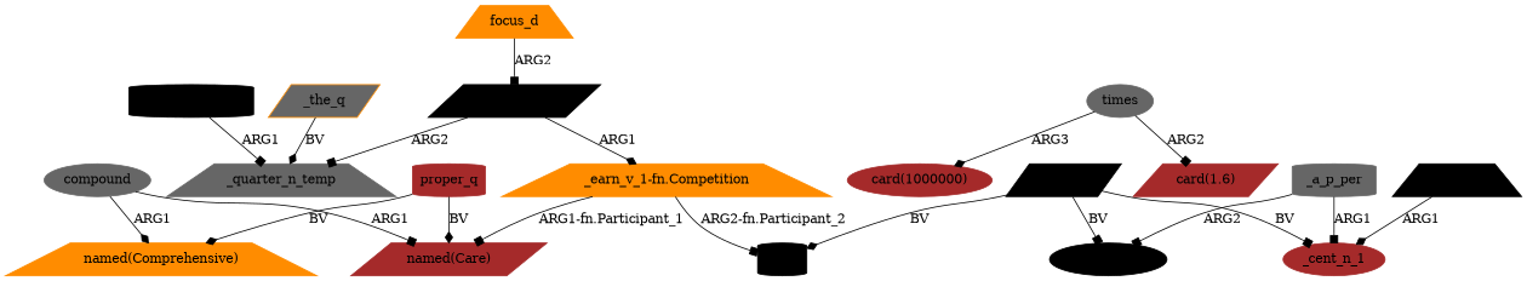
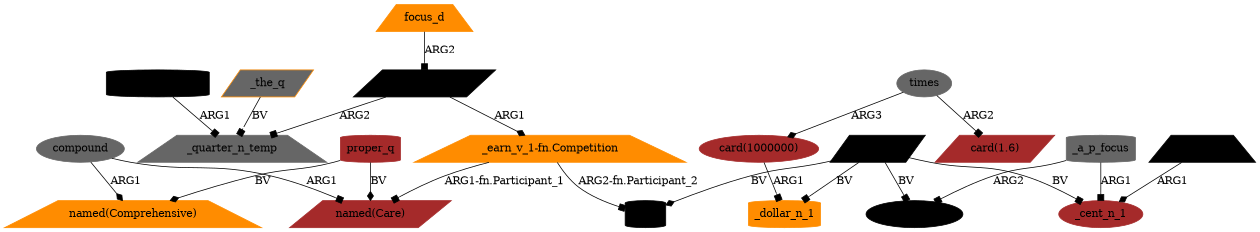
  digraph {
    node [color=black shape=trapezium style=filled]
    edge [arrowhead=box]
    _quarter_n_temp [color=gray40]
    _in_p_temp [shape=parallelogram]
    "_earn_v_1-fn.Competition" [color=darkorange]
    "named(Care)" [color=brown shape=parallelogram]
    _or_c [shape=cylinder]
    times [color=gray40 shape=ellipse]
    "card(1.6)" [color=brown shape=parallelogram]
    "card(1000000)" [color=brown shape=ellipse]
-   _a_p_per [color=gray40 shape=cylinder]
+   _dollar_n_1 [color=darkorange shape=cylinder]
+   _a_p_per [color=gray40 shape=cylinder label=_a_p_focus]
    _cent_n_1 [color=brown shape=ellipse]
    _share_n_of [shape=ellipse]
    _the_q [color=darkorange fillcolor=gray40 shape=parallelogram]
    udef_q [shape=parallelogram]
    proper_q [color=brown shape=cylinder]
    "named(Comprehensive)" [color=darkorange]
    "_year-earlier_a_1" [shape=cylinder]
    focus_d [color=darkorange]
    "card(18)"
    compound [color=gray40 shape=ellipse]
    _in_p_temp -> _quarter_n_temp [label=ARG2]
    _in_p_temp -> "_earn_v_1-fn.Competition" [arrowhead=diamond label=ARG1]
    "_earn_v_1-fn.Competition" -> "named(Care)" [label="ARG1-fn.Participant_1"]
    "_earn_v_1-fn.Competition" -> _or_c [label="ARG2-fn.Participant_2"]
    times -> "card(1.6)" [label=ARG2]
    times -> "card(1000000)" [arrowhead=diamond label=ARG3]
+   "card(1000000)" -> _dollar_n_1 [label=ARG1]
    _a_p_per -> _cent_n_1 [label=ARG1]
    _a_p_per -> _share_n_of [label=ARG2]
-   _the_q -> _quarter_n_temp [arrowhead=diamond label=BV]
+   _the_q -> _quarter_n_temp [label=BV]
    udef_q -> _or_c [arrowhead=diamond label=BV]
+   udef_q -> _dollar_n_1 [label=BV]
    udef_q -> _cent_n_1 [label=BV]
    udef_q -> _share_n_of [label=BV]
    proper_q -> "named(Care)" [arrowhead=diamond label=BV]
    proper_q -> "named(Comprehensive)" [arrowhead=diamond label=BV]
    "_year-earlier_a_1" -> _quarter_n_temp [label=ARG1]
    focus_d -> _in_p_temp [label=ARG2]
    "card(18)" -> _cent_n_1 [arrowhead=diamond label=ARG1]
    compound -> "named(Care)" [label=ARG1]
    compound -> "named(Comprehensive)" [arrowhead=diamond label=ARG1]
  }
